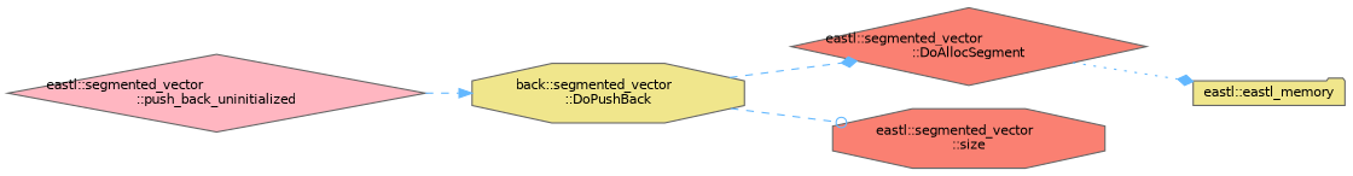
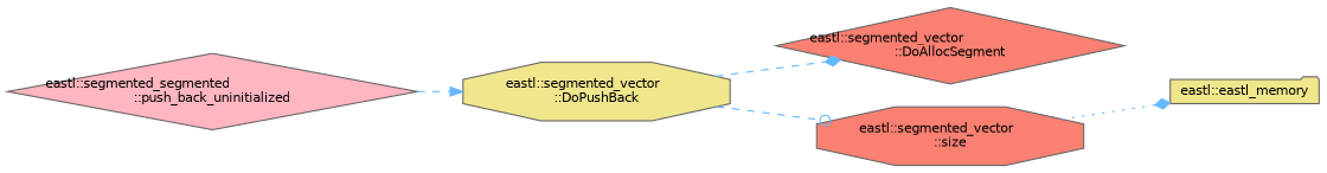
  digraph {
    rankdir=LR
    node [color=grey40 fillcolor=khaki fontname=Helvetica fontsize=10 shape=diamond style=filled]
    edge [arrowhead=diamond color=steelblue1 fontname=Helvetica fontsize=10 labelfontname=Helvetica labelfontsize=10 style=dashed]
-   n1 [color=gray40 fillcolor=lightpink fontcolor=black height=0.2 label="eastl::segmented_vector\l::push_back_uninitialized" width=0.4]
-   n2 [height=0.2 label="back::segmented_vector\l::DoPushBack" shape=octagon width=0.4]
+   n1 [color=gray40 fillcolor=lightpink fontcolor=black height=0.2 label="eastl::segmented_segmented\l::push_back_uninitialized" width=0.4]
+   n2 [height=0.2 label="eastl::segmented_vector\l::DoPushBack" shape=octagon width=0.4]
    n3 [fillcolor=salmon height=0.2 label="eastl::segmented_vector\l::DoAllocSegment" width=0.4]
    n4 [fillcolor=salmon height=0.2 label="eastl::segmented_vector\l::size" shape=octagon width=0.4]
    n5 [height=0.2 label="eastl::eastl_memory" shape=folder width=0.4]
    n1 -> n2 [arrowhead=normal]
    n2 -> n3
    n2 -> n4 [arrowhead=odot]
-   n3 -> n5 [style=dotted]
+   n4 -> n5 [style=dotted]
  }
